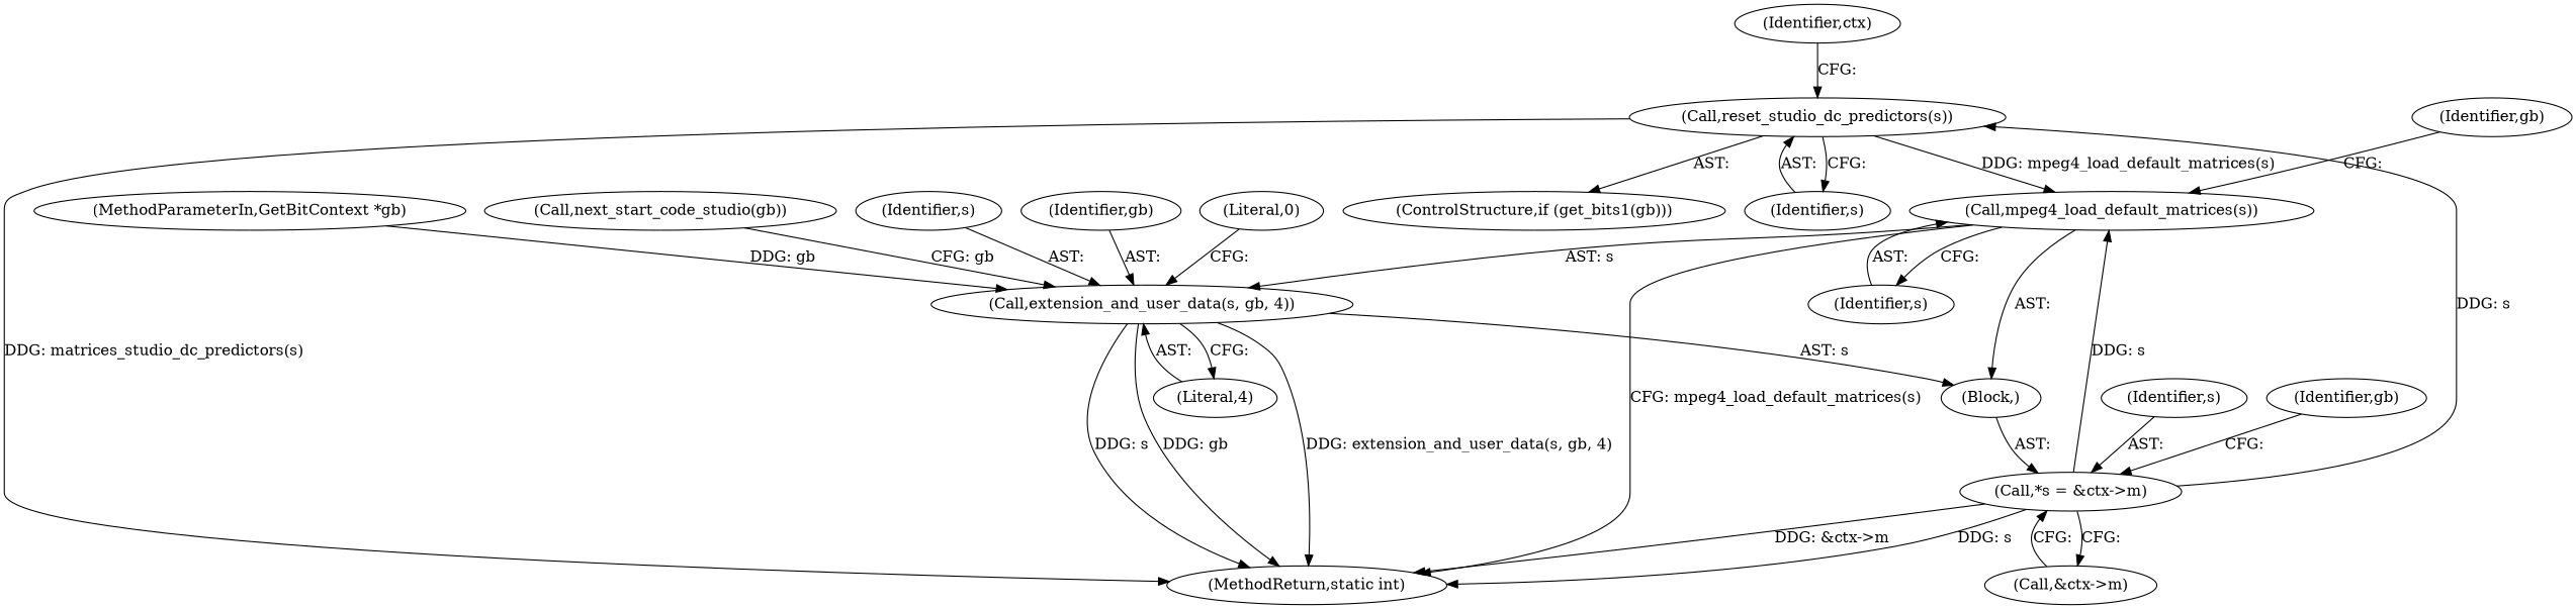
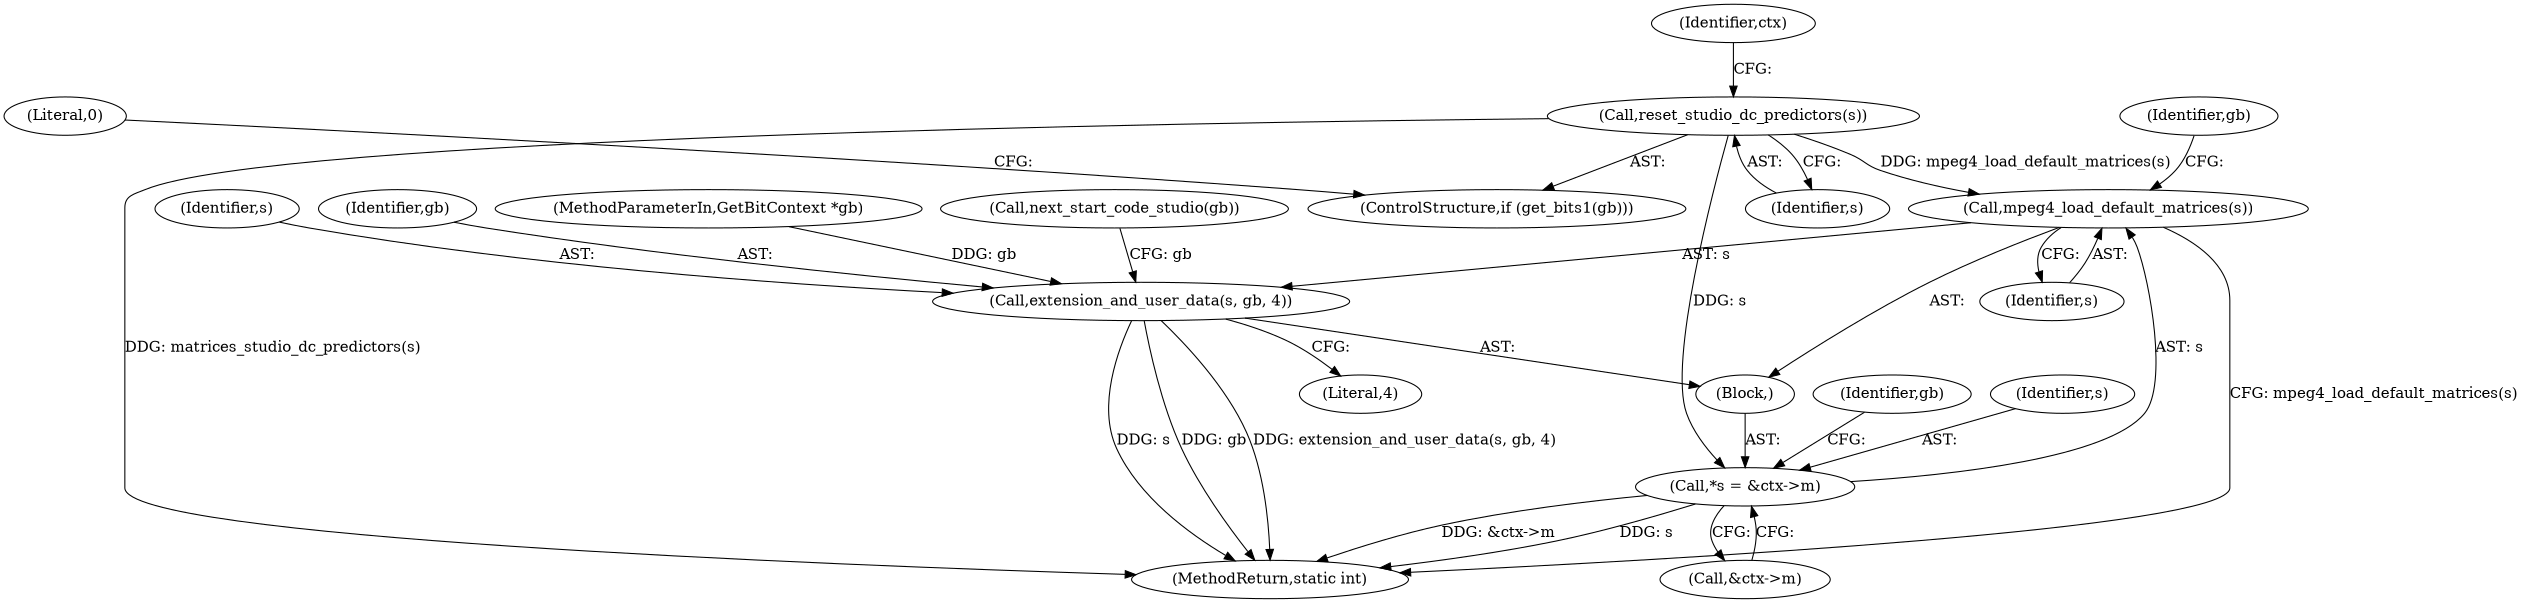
  digraph {
    n1 [label="(Call,reset_studio_dc_predictors(s))"]
    n2 [label="(Call,mpeg4_load_default_matrices(s))"]
    n3 [label="(ControlStructure,if (get_bits1(gb)))"]
    n4 [label="(MethodReturn,static int)"]
    n5 [label="(Identifier,s)"]
    n6 [label="(Block,)"]
    n7 [label="(Call,extension_and_user_data(s, gb, 4))"]
    n8 [label="(Identifier,s)"]
    n9 [label="(Call,*s = &ctx->m)"]
    n10 [label="(Call,&ctx->m)"]
    n11 [label="(Literal,4)"]
    n12 [label="(Call,next_start_code_studio(gb))"]
    n13 [label="(Identifier,gb)"]
    n14 [label="(Identifier,s)"]
    n15 [label="(Identifier,ctx)"]
    n16 [label="(Identifier,gb)"]
    n17 [label="(Identifier,s)"]
    n18 [label="(Identifier,gb)"]
    n19 [label="(Literal,0)"]
    n20 [label="(MethodParameterIn,GetBitContext *gb)"]
    n1 -> n2 [label="DDG: mpeg4_load_default_matrices(s)"]
    n1 -> n3 [label="AST: "]
    n1 -> n4 [label="DDG: matrices_studio_dc_predictors(s)"]
    n1 -> n5 [label="CFG: "]
    n2 -> n4 [label="CFG: mpeg4_load_default_matrices(s)"]
    n2 -> n6 [label="AST: "]
    n2 -> n7 [label="AST: s"]
    n2 -> n8 [label="CFG: "]
    n5 -> n1 [label="AST: "]
    n6 -> n9 [label="AST: "]
    n7 -> n4 [label="DDG: gb"]
    n7 -> n4 [label="DDG: extension_and_user_data(s, gb, 4)"]
    n7 -> n4 [label="DDG: s"]
-   n7 -> n6 [label="AST: s"]
+   n7 -> n6 [label="AST: "]
    n7 -> n11 [label="CFG: "]
    n8 -> n2 [label="AST: "]
-   n9 -> n1 [label="DDG: s"]
-   n9 -> n2 [label="DDG: s"]
+   n1 -> n9 [label="DDG: s"]
+   n9 -> n2 [label="AST: s"]
    n9 -> n4 [label="DDG: &ctx->m"]
    n9 -> n4 [label="DDG: s"]
    n9 -> n10 [label="CFG: "]
    n10 -> n9 [label="CFG: "]
-   n11 -> n7 [label="AST: "]
    n12 -> n7 [label="CFG: gb"]
    n13 -> n2 [label="CFG: "]
    n14 -> n7 [label="AST: "]
    n15 -> n1 [label="CFG: "]
    n16 -> n7 [label="AST: "]
    n17 -> n9 [label="AST: "]
    n18 -> n9 [label="CFG: "]
-   n19 -> n7 [label="CFG: "]
+   n19 -> n3 [label="CFG: "]
    n20 -> n7 [label="DDG: gb"]
  }
